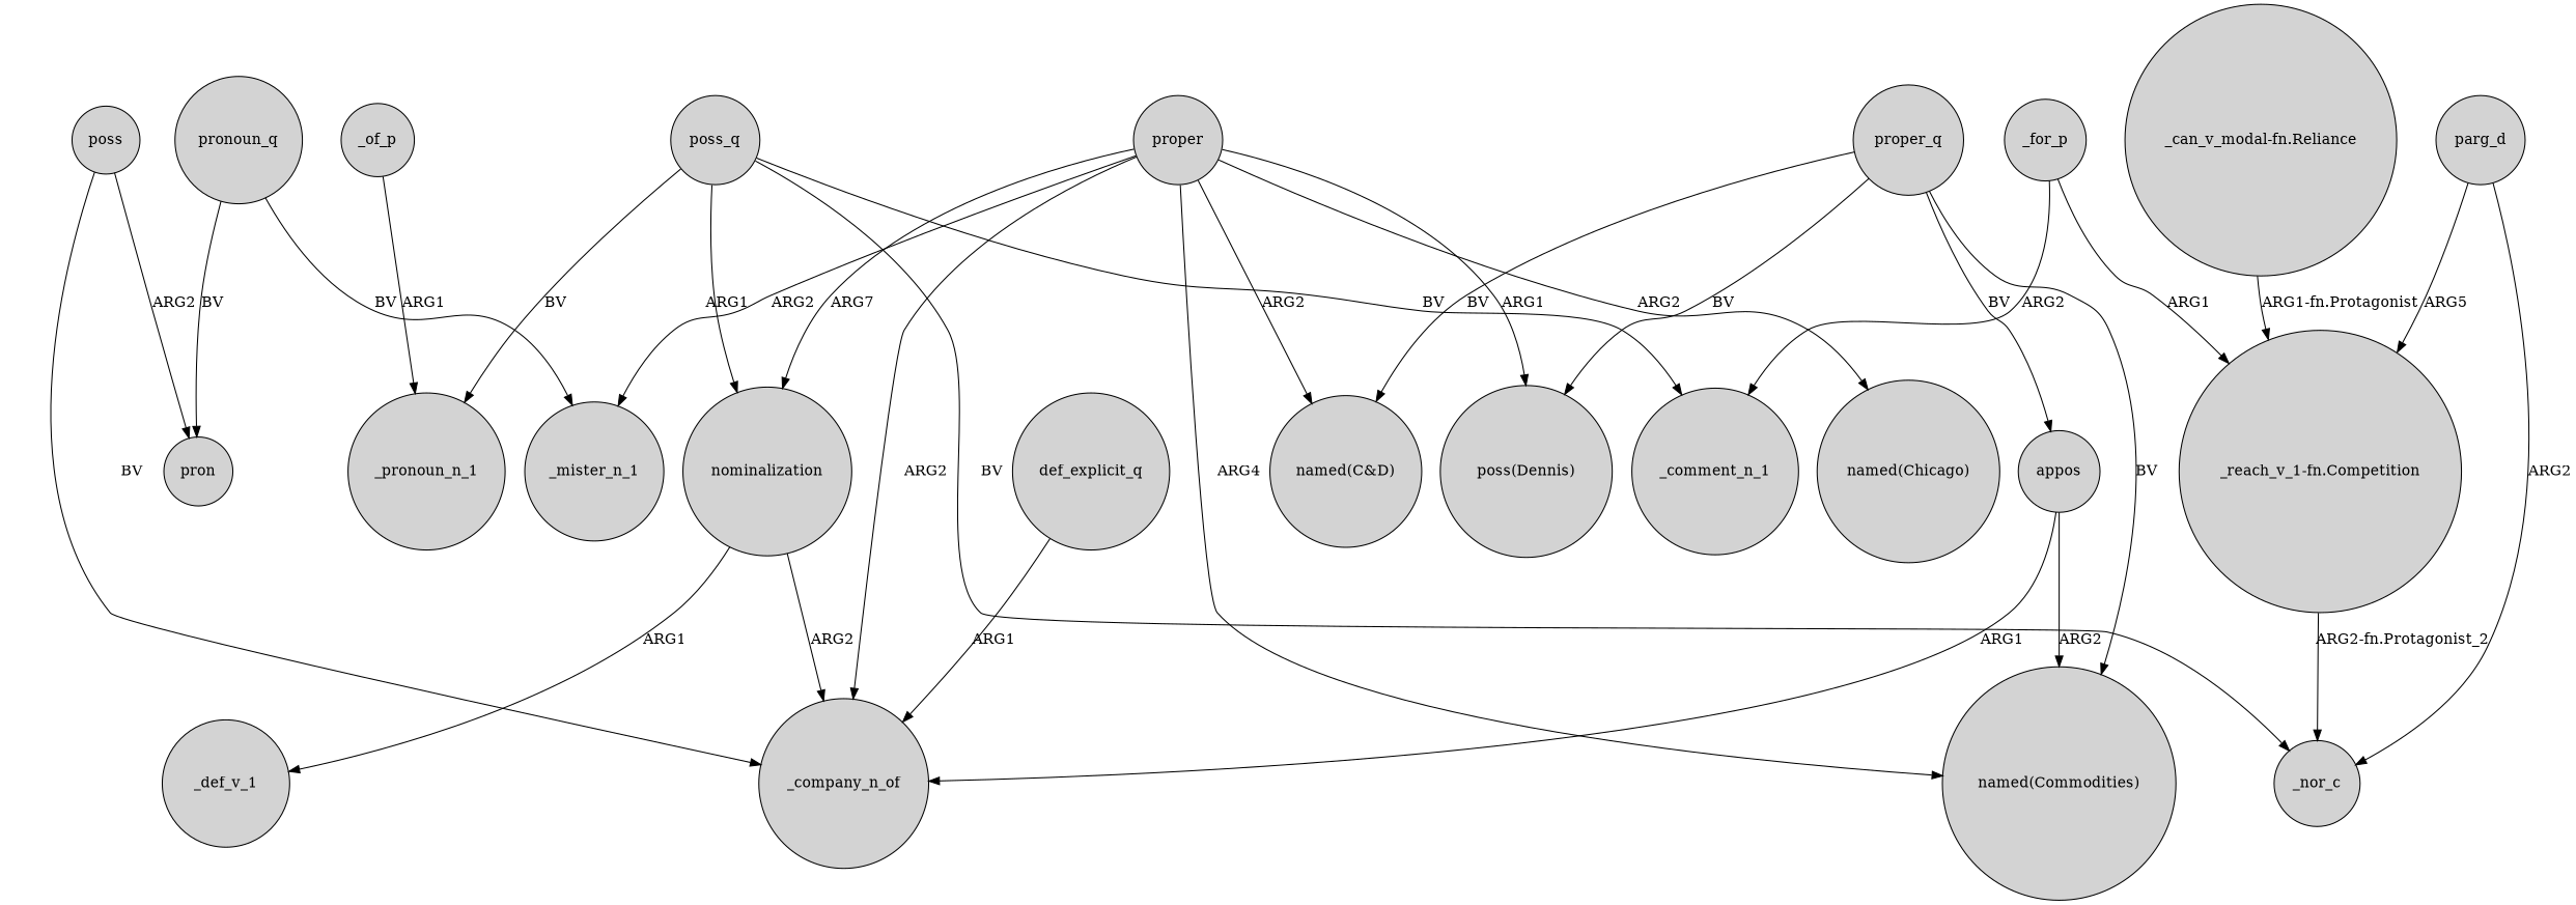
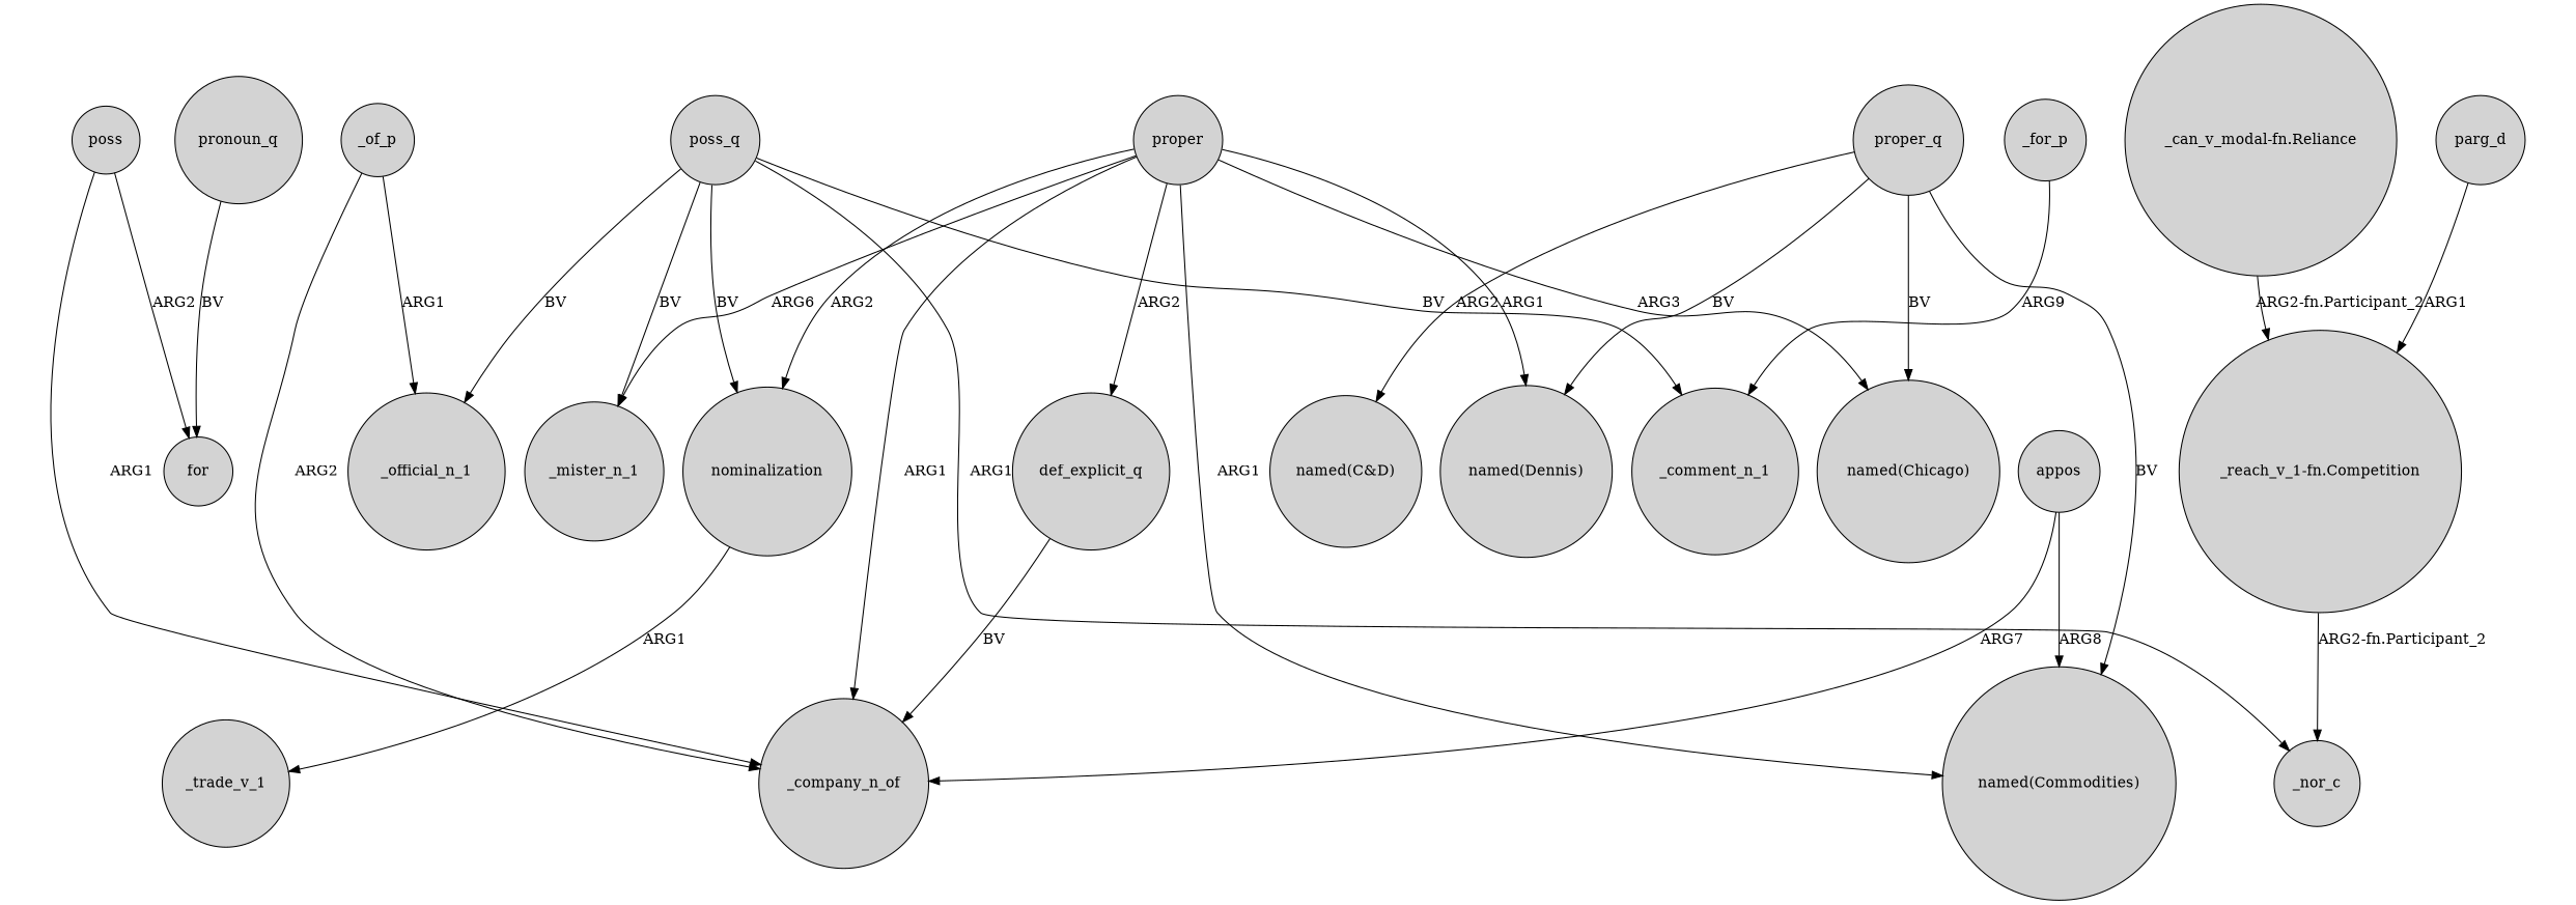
  digraph {
    node [shape=circle style=filled]
    appos
    "named(Commodities)"
    _company_n_of
    n4 [label=proper]
    _mister_n_1
    "named(C&D)"
    nominalization
    "named(Chicago)"
-   "named(Dennis)" [label="poss(Dennis)"]
-   _trade_v_1 [label=_def_v_1]
+   "named(Dennis)"
+   _trade_v_1
    _of_p
-   _official_n_1 [label=_pronoun_n_1]
+   _official_n_1
    n13 [label=poss_q]
    _nor_c
    _comment_n_1
    parg_d
    "_reach_v_1-fn.Competition"
    _for_p
    proper_q
    "_can_v_modal-fn.Reliance"
    pronoun_q
-   pron
+   pron [label=for]
    poss
    def_explicit_q
-   appos -> "named(Commodities)" [label=ARG2]
-   appos -> _company_n_of [label=ARG1]
-   n4 -> "named(Commodities)" [label=ARG4]
-   n4 -> _company_n_of [label=ARG2]
-   n4 -> _mister_n_1 [label=ARG2]
-   n4 -> "named(C&D)" [label=ARG2]
-   n4 -> nominalization [label=ARG7]
-   n4 -> "named(Chicago)" [label=ARG2]
+   appos -> "named(Commodities)" [label=ARG8]
+   appos -> _company_n_of [label=ARG7]
+   n4 -> "named(Commodities)" [label=ARG1]
+   n4 -> _company_n_of [label=ARG1]
+   n4 -> _mister_n_1 [label=ARG6]
+   n4 -> def_explicit_q [label=ARG2]
+   n4 -> nominalization [label=ARG2]
+   n4 -> "named(Chicago)" [label=ARG3]
    n4 -> "named(Dennis)" [label=ARG1]
    nominalization -> _trade_v_1 [label=ARG1]
-   nominalization -> _company_n_of [label=ARG2]
+   _of_p -> _company_n_of [label=ARG2]
    _of_p -> _official_n_1 [label=ARG1]
-   pronoun_q -> _mister_n_1 [label=BV]
-   n13 -> nominalization [label=ARG1]
+   n13 -> _mister_n_1 [label=BV]
+   n13 -> nominalization [label=BV]
    n13 -> _official_n_1 [label=BV]
-   n13 -> _nor_c [label=BV]
+   n13 -> _nor_c [label=ARG1]
    n13 -> _comment_n_1 [label=BV]
-   parg_d -> _nor_c [label=ARG2]
-   parg_d -> "_reach_v_1-fn.Competition" [label=ARG5]
-   "_reach_v_1-fn.Competition" -> _nor_c [label="ARG2-fn.Protagonist_2"]
-   _for_p -> _comment_n_1 [label=ARG2]
-   _for_p -> "_reach_v_1-fn.Competition" [label=ARG1]
+   parg_d -> "_reach_v_1-fn.Competition" [label=ARG1]
+   "_reach_v_1-fn.Competition" -> _nor_c [label="ARG2-fn.Participant_2"]
+   _for_p -> _comment_n_1 [label=ARG9]
    proper_q -> "named(Commodities)" [label=BV]
-   proper_q -> "named(C&D)" [label=BV]
-   proper_q -> appos [label=BV]
+   proper_q -> "named(C&D)" [label=ARG2]
+   proper_q -> "named(Chicago)" [label=BV]
    proper_q -> "named(Dennis)" [label=BV]
-   "_can_v_modal-fn.Reliance" -> "_reach_v_1-fn.Competition" [label="ARG1-fn.Protagonist"]
+   "_can_v_modal-fn.Reliance" -> "_reach_v_1-fn.Competition" [label="ARG2-fn.Participant_2"]
    pronoun_q -> pron [label=BV]
-   poss -> _company_n_of [label=BV]
+   poss -> _company_n_of [label=ARG1]
    poss -> pron [label=ARG2]
-   def_explicit_q -> _company_n_of [label=ARG1]
+   def_explicit_q -> _company_n_of [label=BV]
  }
